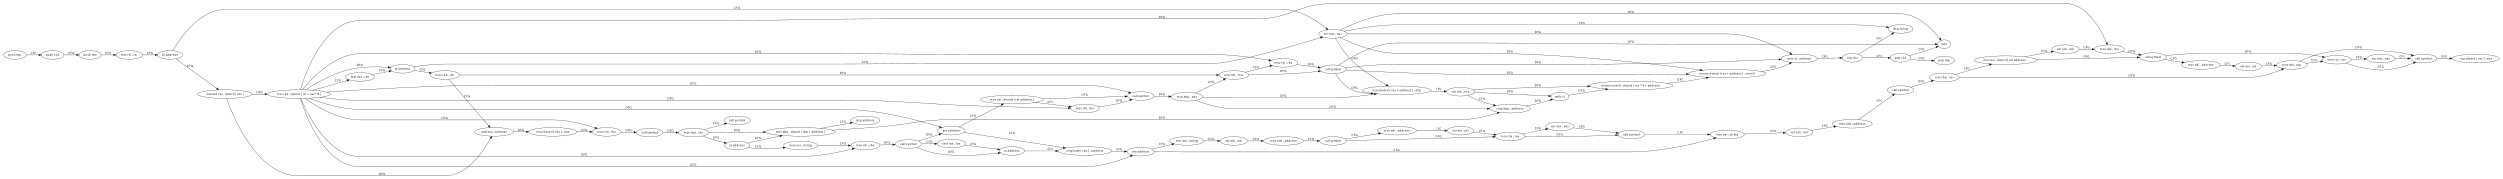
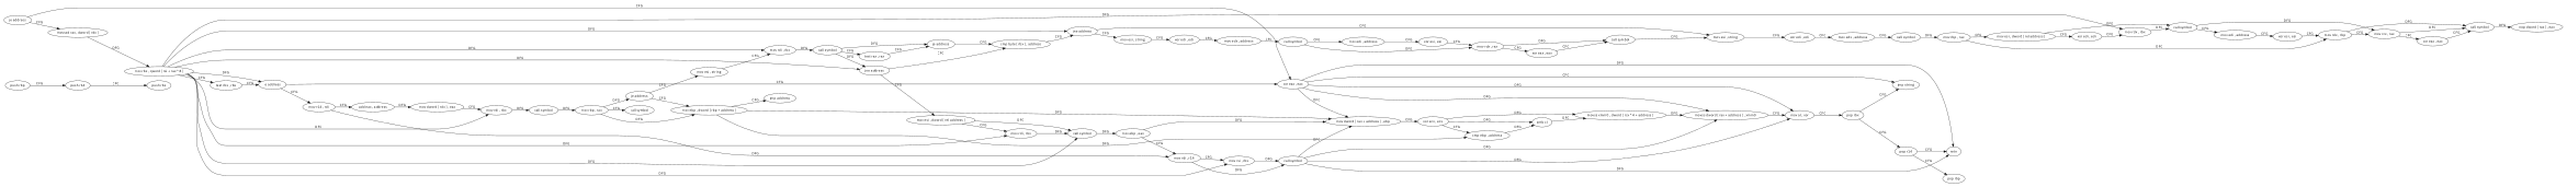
  digraph {
    fontname="IBM Plex Sans"
    rankdir=LR
    node [fontname="IBM Plex Sans"]
    edge [fontname="IBM Plex Sans"]
    n1 [label="push rbp"]
    n2 [label="push r14"]
    n3 [label="push rbx"]
-   n4 [label="test rsi , rsi"]
    n5 [label="je address"]
    n6 [label="xor eax , eax"]
    n7 [label="movsxd rax , dword [ rdx ]"]
    n8 [label="jmp string"]
    n9 [label=retn]
    n10 [label="mov dword [ rax + address ] , ebp"]
    n11 [label="movss dword [ rax + address ] , xmm0"]
-   n12 [label="mov al , address"]
+   n12 [label="mov al , xor"]
    n13 [label="mov rbx , qword [ rsi + rax * 8 ]"]
    n14 [label="add eax , address"]
    n15 [label="xor ecx , ecx"]
    n16 [label="pop rbx"]
    n17 [label="test rbx , rbx"]
    n18 [label="je address"]
    n19 [label="mov rdi , rbx"]
    n20 [label="mov rdi , rbx"]
    n21 [label="jne address"]
    n22 [label="jne address"]
    n23 [label="mov rsi , rbx"]
    n24 [label="mov rdx , rbx"]
    n25 [label="mov rdi , rbx"]
    n26 [label="call symbol"]
    n27 [label="mov dword [ rdx ] , eax"]
    n28 [label="pop r14"]
    n29 [label="pop rbp"]
    n30 [label="mov r14 , rdi"]
    n31 [label="call symbol"]
    n32 [label="call symbol"]
    n33 [label="mov esi , string"]
    n34 [label="mov esi , string"]
    n35 [label="cmp byte [ rbx ] , address"]
    n36 [label="mov esi , dword [ rel address ]"]
    n37 [label="call symbol"]
    n38 [label="call symbol"]
    n39 [label="mov ebp , eax"]
    n40 [label="mov rdi , r14"]
    n41 [label="mov rbp , rax"]
    n42 [label="call symbol"]
    n43 [label="je address"]
    n44 [label="mov ebp , dword [ rbp + address ]"]
    n45 [label="mov esi , string"]
    n46 [label="jmp address"]
    n47 [label="cmp ebp , address"]
    n48 [label="setb cl"]
    n49 [label="test rax , rax"]
    n50 [label="je address"]
    n51 [label="xor edi , edi"]
    n52 [label="xor edi , edi"]
    n53 [label="mov edx , address"]
    n54 [label="mov edx , address"]
    n55 [label="movss xmm0 , dword [ rcx * 4 + address ]"]
    n56 [label="call symbol"]
    n57 [label="mov rbp , rax"]
    n58 [label="mov esi , dword [ rel address ]"]
    n59 [label="mov rdx , rbp"]
    n60 [label="xor edi , edi"]
    n61 [label="mov rcx , rax"]
    n62 [label="call symbol"]
    n63 [label="mov edi , address"]
    n64 [label="xor esi , esi"]
    n65 [label="xor eax , eax"]
    n66 [label="nop dword [ rax ] , eax"]
    n67 [label="call symbol"]
    n68 [label="mov edi , address"]
    n69 [label="mov rdx , rax"]
    n70 [label="xor esi , esi"]
    n71 [label="xor eax , eax"]
    n72 [label="call symbol"]
    n1 -> n2 [label=CFG]
    n2 -> n3 [label=CFG]
-   n3 -> n4 [label=CFG]
-   n4 -> n5 [label=CFG]
    n5 -> n6 [label=CFG]
    n5 -> n7 [label=CFG]
    n6 -> n8 [label=CFG]
    n6 -> n9 [label=DFG]
    n6 -> n10 [label=DFG]
    n6 -> n11 [label=DFG]
    n6 -> n12 [label=DFG]
    n7 -> n13 [label=DFG]
-   n7 -> n14 [label=DFG]
    n10 -> n15 [label=CFG]
    n11 -> n12 [label=CFG]
    n12 -> n16 [label=CFG]
    n13 -> n17 [label=CFG]
    n13 -> n18 [label=DFG]
    n13 -> n19 [label=DFG]
    n13 -> n20 [label=DFG]
    n13 -> n21 [label=DFG]
    n13 -> n22 [label=DFG]
    n13 -> n23 [label=DFG]
    n13 -> n24 [label=DFG]
    n13 -> n25 [label=DFG]
    n13 -> n26 [label=DFG]
    n14 -> n27 [label=DFG]
    n15 -> n47 [label=CFG]
    n15 -> n48 [label=DFG]
    n15 -> n55 [label=DFG]
    n16 -> n8 [label=CFG]
    n16 -> n28 [label=CFG]
    n17 -> n18 [label=CFG]
    n18 -> n6 [label=CFG]
    n18 -> n30 [label=CFG]
    n19 -> n31 [label=DFG]
    n20 -> n32 [label=DFG]
    n21 -> n33 [label=CFG]
    n21 -> n34 [label=CFG]
    n22 -> n35 [label=CFG]
    n22 -> n36 [label=CFG]
    n23 -> n37 [label=DFG]
    n24 -> n38 [label=DFG]
    n25 -> n26 [label=DFG]
    n26 -> n39 [label=DFG]
    n27 -> n19 [label=CFG]
    n28 -> n9 [label=CFG]
    n28 -> n29 [label=CFG]
    n30 -> n14 [label=CFG]
    n30 -> n40 [label=DFG]
    n31 -> n41 [label=DFG]
    n32 -> n22 [label=DFG]
    n32 -> n49 [label=CFG]
    n32 -> n50 [label=DFG]
    n33 -> n51 [label=CFG]
    n34 -> n52 [label=CFG]
    n35 -> n21 [label=CFG]
    n36 -> n25 [label=CFG]
    n36 -> n26 [label=DFG]
    n37 -> n9 [label=DFG]
    n37 -> n10 [label=DFG]
    n37 -> n11 [label=DFG]
    n37 -> n12 [label=DFG]
    n38 -> n61 [label=DFG]
    n38 -> n63 [label=CFG]
    n39 -> n10 [label=DFG]
    n39 -> n40 [label=CFG]
-   n39 -> n47 [label=DFG]
    n40 -> n23 [label=CFG]
    n40 -> n37 [label=DFG]
    n41 -> n42 [label=CFG]
    n41 -> n43 [label=DFG]
    n41 -> n44 [label=DFG]
    n43 -> n44 [label=CFG]
    n43 -> n45 [label=CFG]
+   n44 -> n10 [label=DFG]
    n44 -> n46 [label=CFG]
    n44 -> n47 [label=DFG]
    n45 -> n20 [label=CFG]
    n47 -> n48 [label=DFG]
    n48 -> n55 [label=DFG]
    n49 -> n50 [label=CFG]
    n50 -> n35 [label=CFG]
    n51 -> n53 [label=CFG]
    n52 -> n54 [label=CFG]
    n53 -> n56 [label=CFG]
    n54 -> n67 [label=CFG]
    n55 -> n11 [label=DFG]
    n56 -> n57 [label=DFG]
    n57 -> n58 [label=CFG]
    n57 -> n59 [label=DFG]
    n58 -> n38 [label=DFG]
    n58 -> n60 [label=CFG]
    n59 -> n61 [label=CFG]
    n59 -> n62 [label=DFG]
    n60 -> n24 [label=CFG]
    n61 -> n62 [label=DFG]
    n61 -> n65 [label=CFG]
    n62 -> n66 [label=DFG]
    n63 -> n64 [label=CFG]
    n64 -> n59 [label=CFG]
    n65 -> n62 [label=CFG]
    n67 -> n68 [label=CFG]
    n67 -> n69 [label=DFG]
    n68 -> n70 [label=CFG]
    n69 -> n71 [label=CFG]
    n69 -> n72 [label=DFG]
    n70 -> n69 [label=CFG]
    n71 -> n72 [label=CFG]
    n72 -> n33 [label=CFG]
  }
